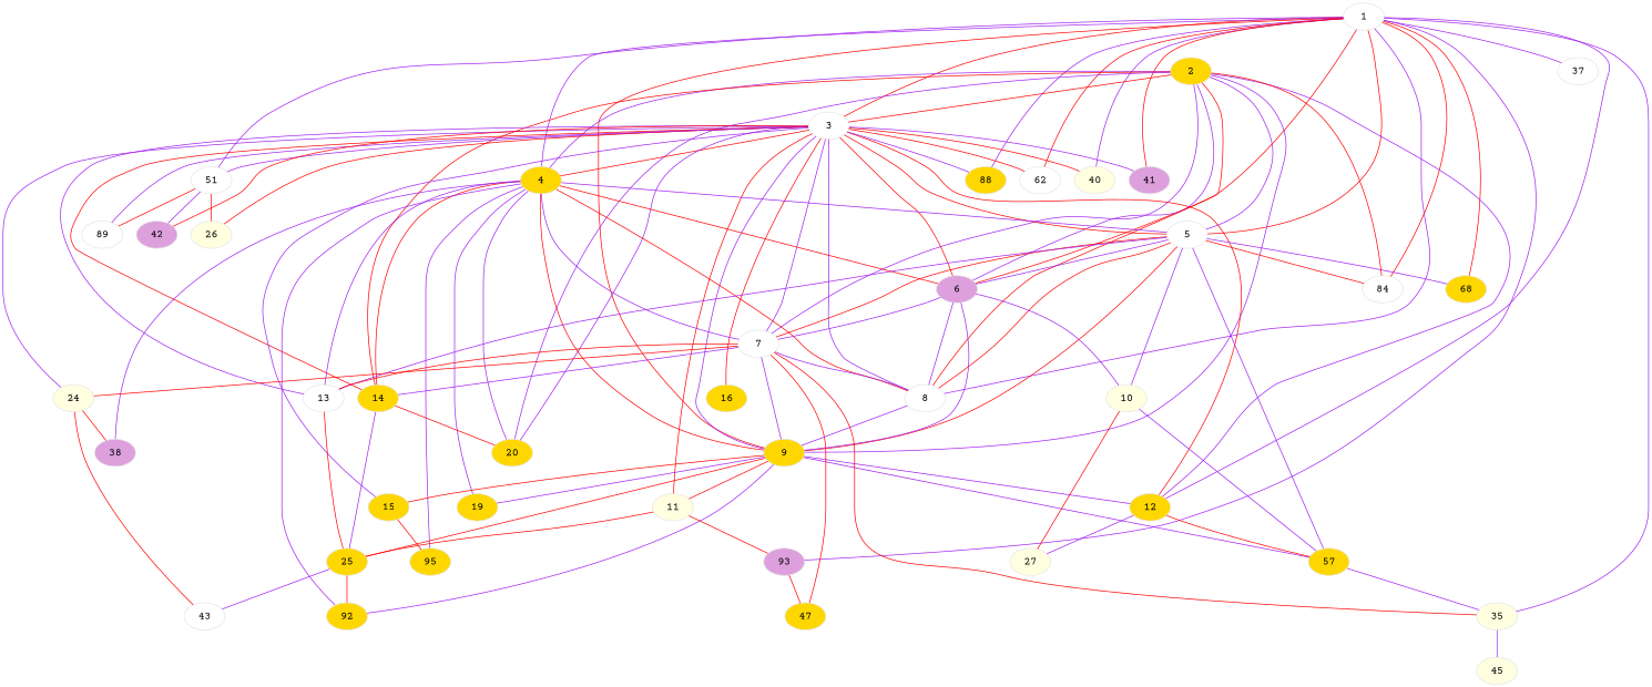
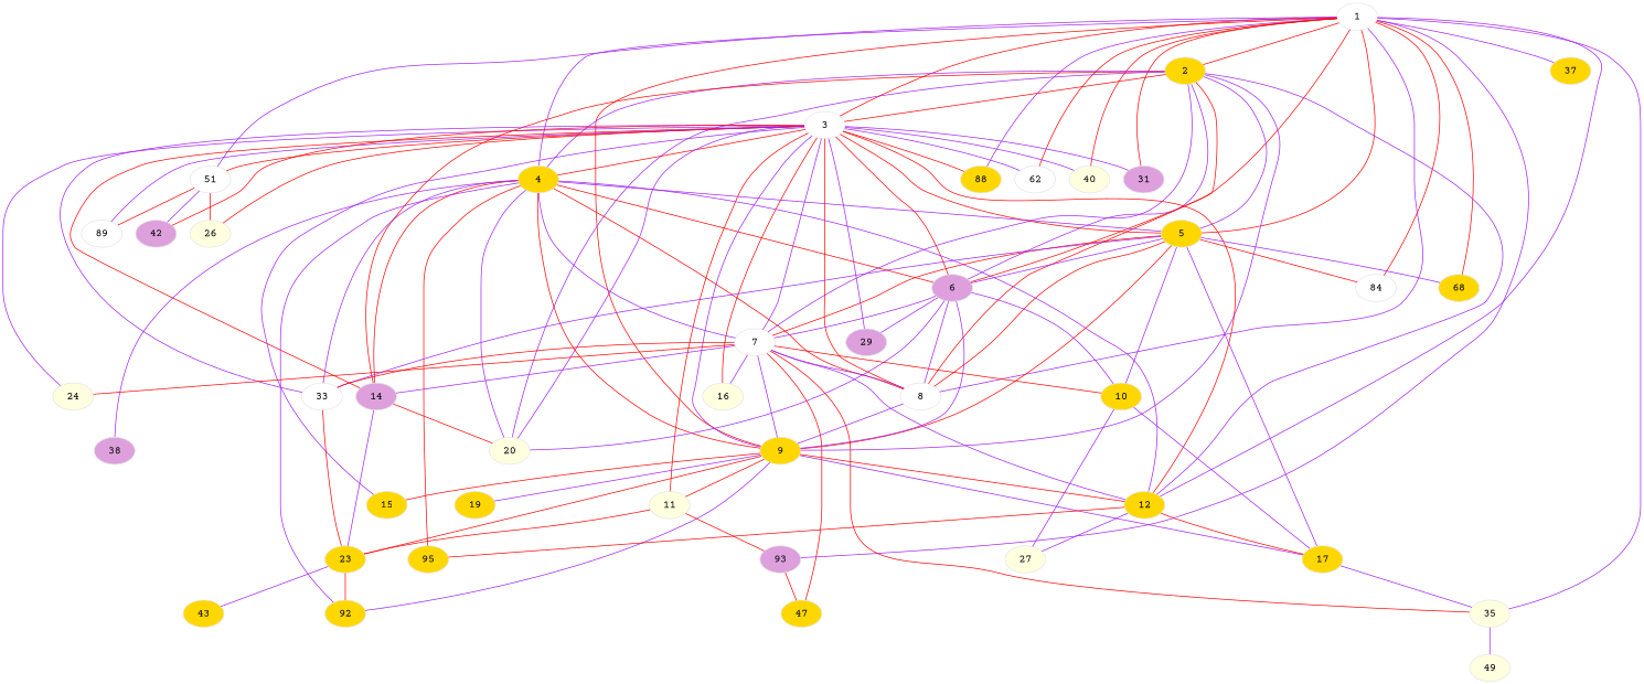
  graph {
    fontname="Courier Prime"
    node [color=gray90 fillcolor=gold fontname="Courier Prime" style=filled]
    edge [color=purple fontname="Courier Prime" weight=1.0]
    1 [fillcolor=white]
    2
    3 [fillcolor=white]
    4
-   5 [fillcolor=white]
+   5
    6 [fillcolor=plum]
    8 [fillcolor=white]
    9
    12
    n10 [label=88]
    n11 [fillcolor=white label=51]
    n12 [fillcolor=white label=62]
    n13 [label=68]
    n14 [fillcolor=plum label=93]
    n15 [fillcolor=white label=84]
    35 [fillcolor=lightyellow]
-   37 [fillcolor=white]
+   37
    40 [fillcolor=lightyellow]
-   41 [fillcolor=plum]
+   41 [fillcolor=plum label=31]
    7 [fillcolor=white]
-   14
-   20
+   14 [fillcolor=plum]
+   20 [fillcolor=lightyellow]
    11 [fillcolor=lightyellow]
-   13 [fillcolor=white]
+   13 [fillcolor=white label=33]
    15
    24 [fillcolor=lightyellow]
    26 [fillcolor=lightyellow]
+   29 [fillcolor=plum]
    n29 [fillcolor=white label=89]
    42 [fillcolor=plum]
-   16
+   16 [fillcolor=lightyellow]
    19
    n33 [label=95]
    n34 [label=92]
    38 [fillcolor=plum]
-   10 [fillcolor=lightyellow]
-   17 [label=57]
+   10
+   17
    47
-   23 [label=25]
+   23
    27 [fillcolor=lightyellow]
-   45 [fillcolor=lightyellow]
-   43 [fillcolor=white]
-   n15 -- 2 [color=red weight=2.0]
+   45 [fillcolor=lightyellow label=49]
+   43
+   1 -- 2 [color=red weight=2.0]
    1 -- 3 [color=red weight=3.0]
    1 -- 4
    1 -- 5 [color=red weight=2.0]
    1 -- 6 [color=red weight=2.0]
    1 -- 8
    1 -- 9 [color=red]
    1 -- 12
    1 -- n10
    1 -- n11
    1 -- n12 [color=red]
    1 -- n13 [color=red]
    1 -- n14
    1 -- n15 [color=red weight=2.0]
    1 -- 35 [weight=2.0]
    1 -- 37
-   1 -- 40
+   1 -- 40 [color=red]
    1 -- 41 [color=red]
    2 -- 3 [color=red]
    2 -- 4
    2 -- 5 [weight=2.0]
    2 -- 6
    2 -- 8 [color=red]
    2 -- 9
    2 -- 12
    2 -- 7 [weight=2.0]
    2 -- 14 [color=red]
    2 -- 20 [weight=6.0]
    3 -- 4 [color=red]
    3 -- 5 [color=red weight=3.0]
    3 -- 6 [color=red weight=2.0]
-   3 -- 8 [weight=14.0]
+   3 -- 8 [color=red weight=14.0]
    3 -- 9 [weight=2.0]
    3 -- 12 [color=red weight=3.0]
-   3 -- n10
-   3 -- n11
-   3 -- n12 [color=red]
-   3 -- 40 [color=red]
+   3 -- n10 [color=red]
+   3 -- n11 [color=red]
+   3 -- n12
+   3 -- 40
    3 -- 41
    3 -- 7
    3 -- 14 [color=red weight=2.0]
    3 -- 20 [weight=3.0]
    3 -- 11 [color=red]
    3 -- 13
    3 -- 15
    3 -- 24 [weight=2.0]
    3 -- 26 [color=red]
+   3 -- 29 [weight=2.0]
    3 -- n29
    3 -- 42 [color=red]
    3 -- 16 [color=red]
    4 -- 5 [weight=3.0]
    4 -- 6 [color=red]
    4 -- 8 [color=red]
    4 -- 9 [color=red]
    4 -- 7 [weight=2.0]
    4 -- 14 [color=red]
    4 -- 20
    4 -- 13
-   4 -- 19
-   4 -- n33
+   4 -- 12
+   4 -- n33 [color=red]
    4 -- n34
    4 -- 38
    5 -- 6 [weight=3.0]
    5 -- 8 [color=red weight=2.0]
    5 -- 9 [color=red weight=3.0]
    5 -- n13
    5 -- n15 [color=red]
    5 -- 7 [color=red weight=2.0]
    5 -- 13
    5 -- 10
    5 -- 17 [weight=5.0]
    6 -- 8
    6 -- 9
    6 -- 7
+   6 -- 20
+   6 -- 29
    6 -- 10
    8 -- 9 [weight=2.0]
-   9 -- 12
+   9 -- 12 [color=red]
    9 -- 11 [color=red]
    9 -- 15 [color=red]
    9 -- 19
    9 -- n34
    9 -- 17 [weight=3.0]
    9 -- 23 [color=red]
    12 -- 17 [color=red]
    12 -- 27
    n11 -- 26 [color=red]
    n11 -- n29 [color=red]
    n11 -- 42
    n14 -- 47 [color=red]
    35 -- 45
    7 -- 8
    7 -- 9
+   7 -- 12
    7 -- 35 [color=red]
    7 -- 14
    7 -- 13 [color=red]
    7 -- 24 [color=red]
+   7 -- 16
+   7 -- 10 [color=red weight=2.0]
    7 -- 47 [color=red]
    14 -- 20 [color=red]
    14 -- 23
    11 -- n14 [color=red]
    11 -- 23 [color=red]
    13 -- 23 [color=red]
-   15 -- n33 [color=red]
-   24 -- 38 [color=red]
-   24 -- 43 [color=red]
+   12 -- n33 [color=red]
    10 -- 17
-   10 -- 27 [color=red]
+   10 -- 27
    17 -- 35
    23 -- n34 [color=red]
    23 -- 43
  }
